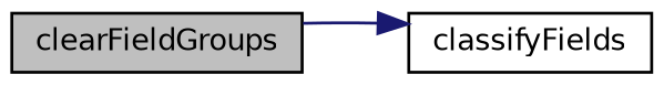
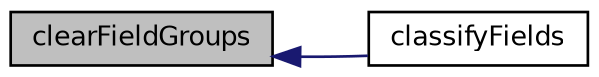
  digraph {
    rankdir=LR
    node [color=black fontname=Helvetica fontsize=10 shape=record]
    n1 [fillcolor=grey75 fontcolor=black height=0.2 label=clearFieldGroups style=filled width=0.4]
    n2 [height=0.2 label=classifyFields width=0.4]
-   n2 -> n1 [color=midnightblue dir=back fontname=Helvetica fontsize=10 labelfontname=Helvetica labelfontsize=10 style=solid]
+   n1 -> n2 [color=midnightblue dir=back fontname=Helvetica fontsize=10 labelfontname=Helvetica labelfontsize=10 style=solid]
  }
